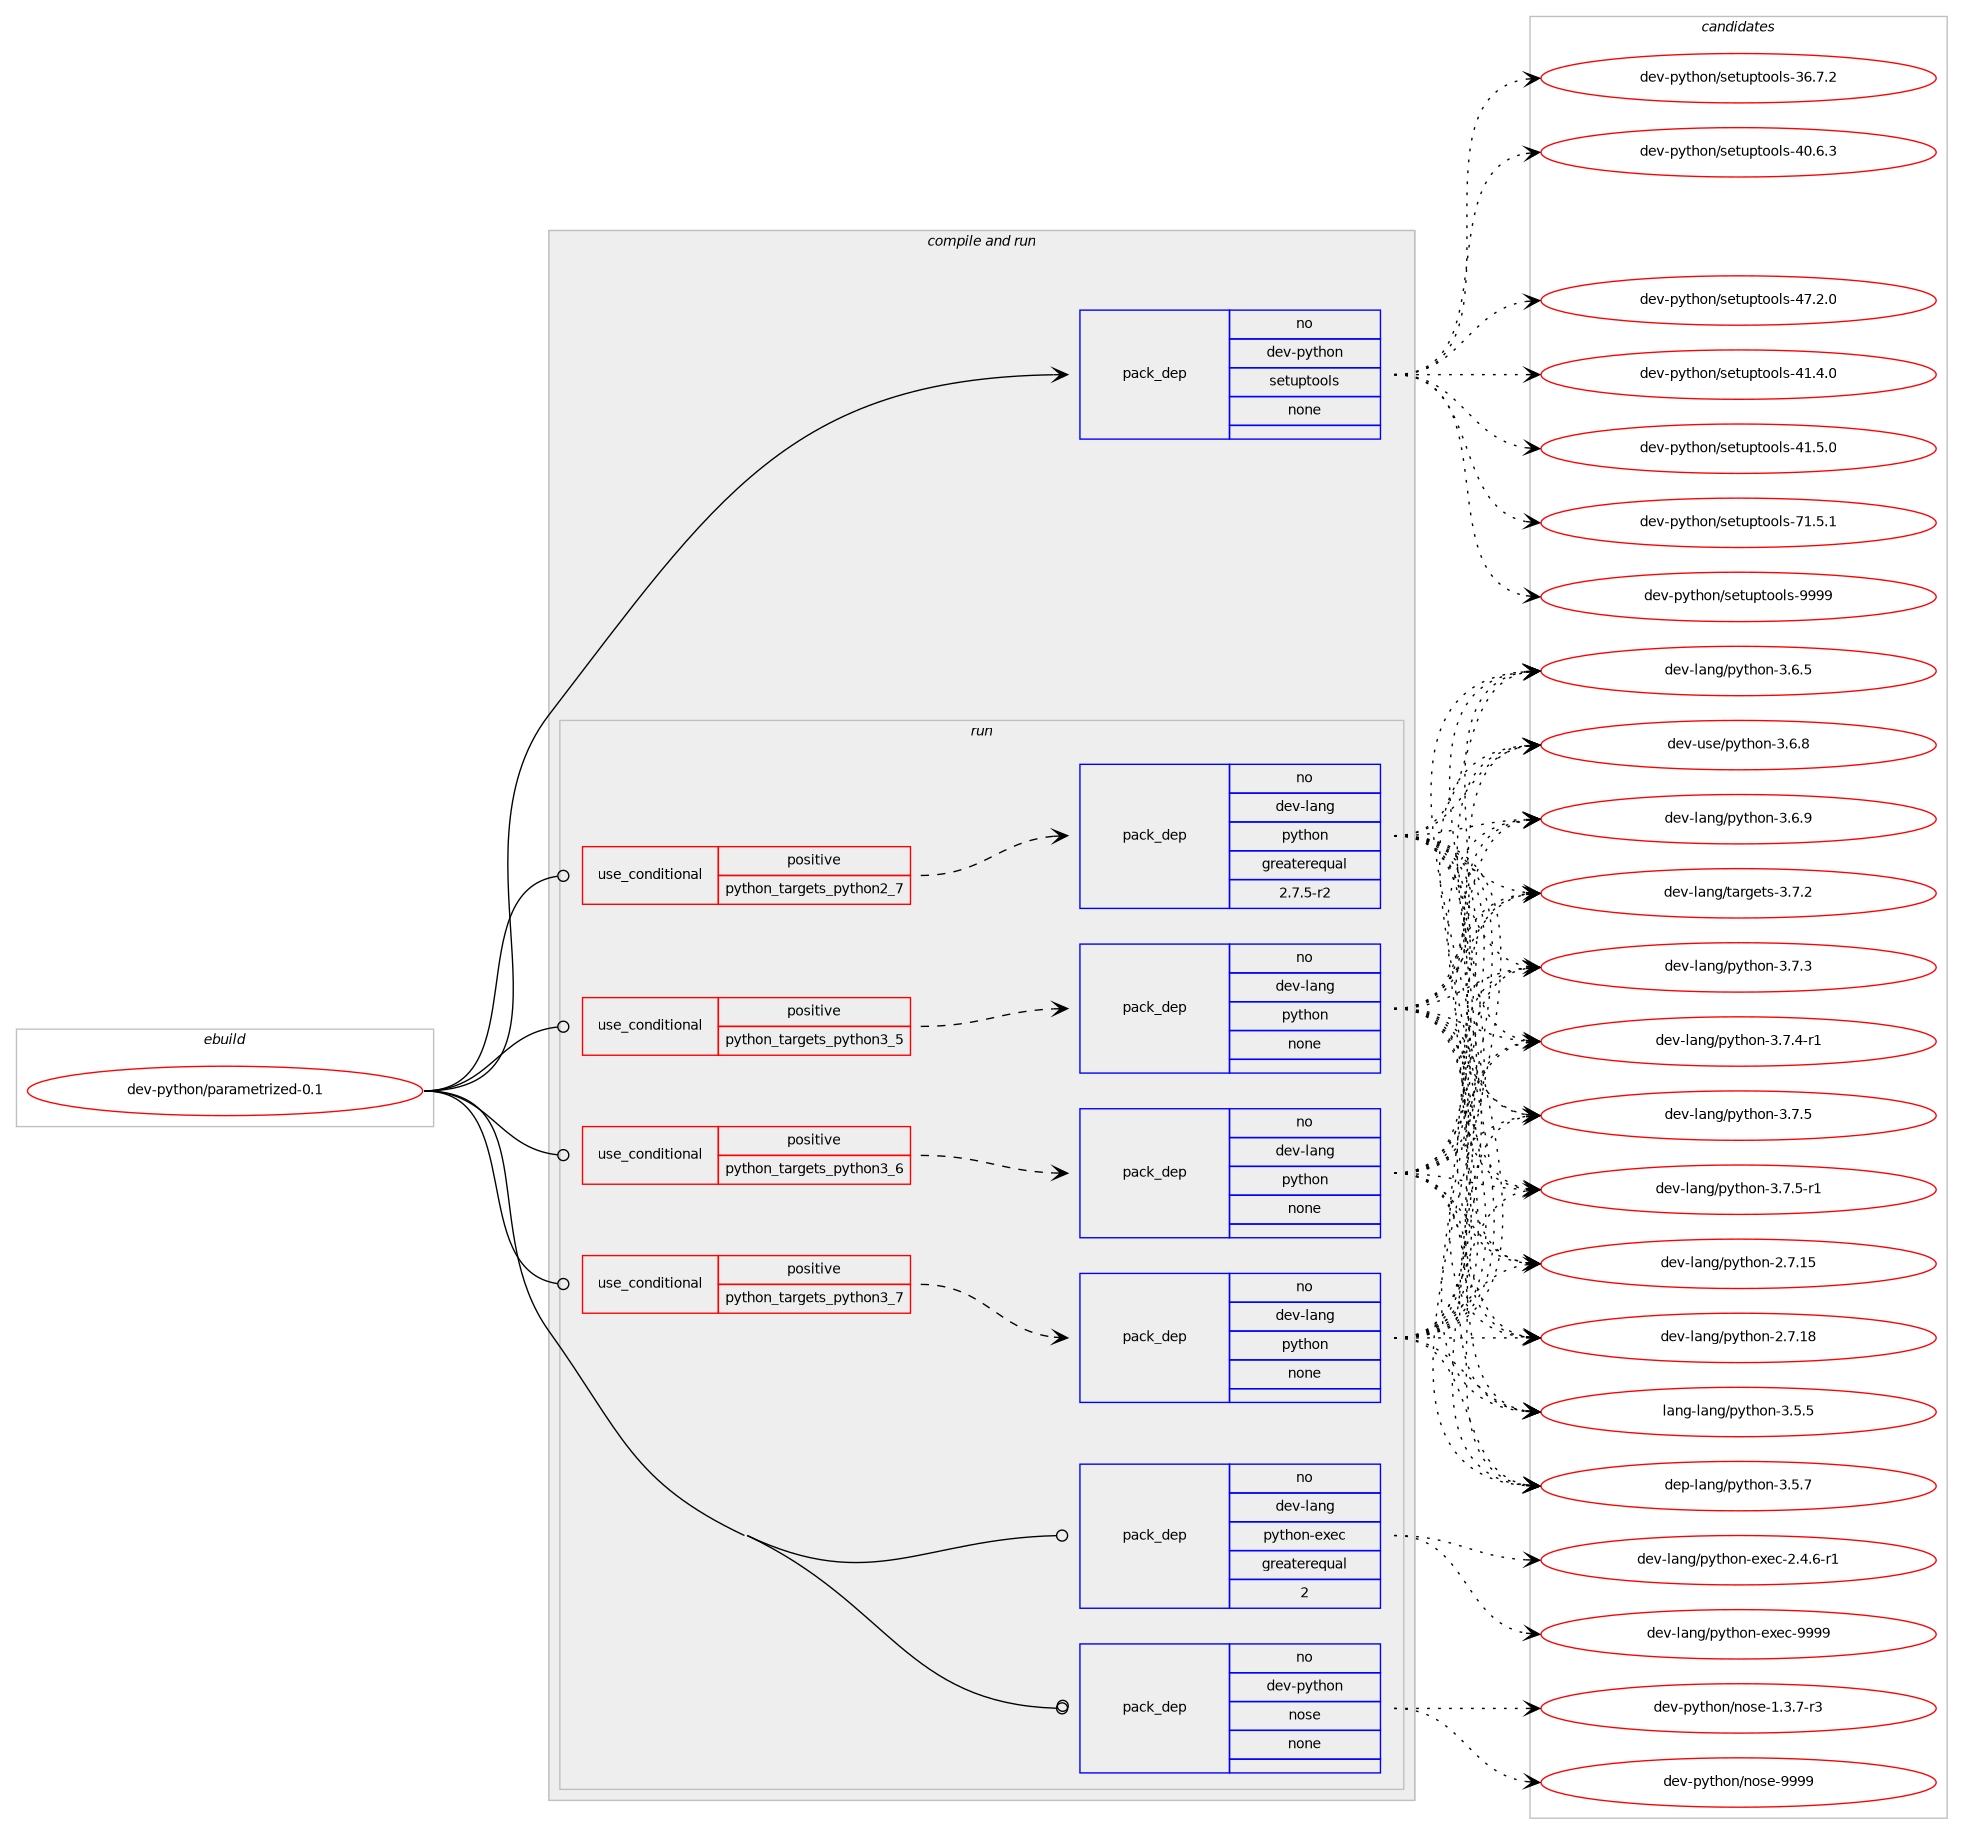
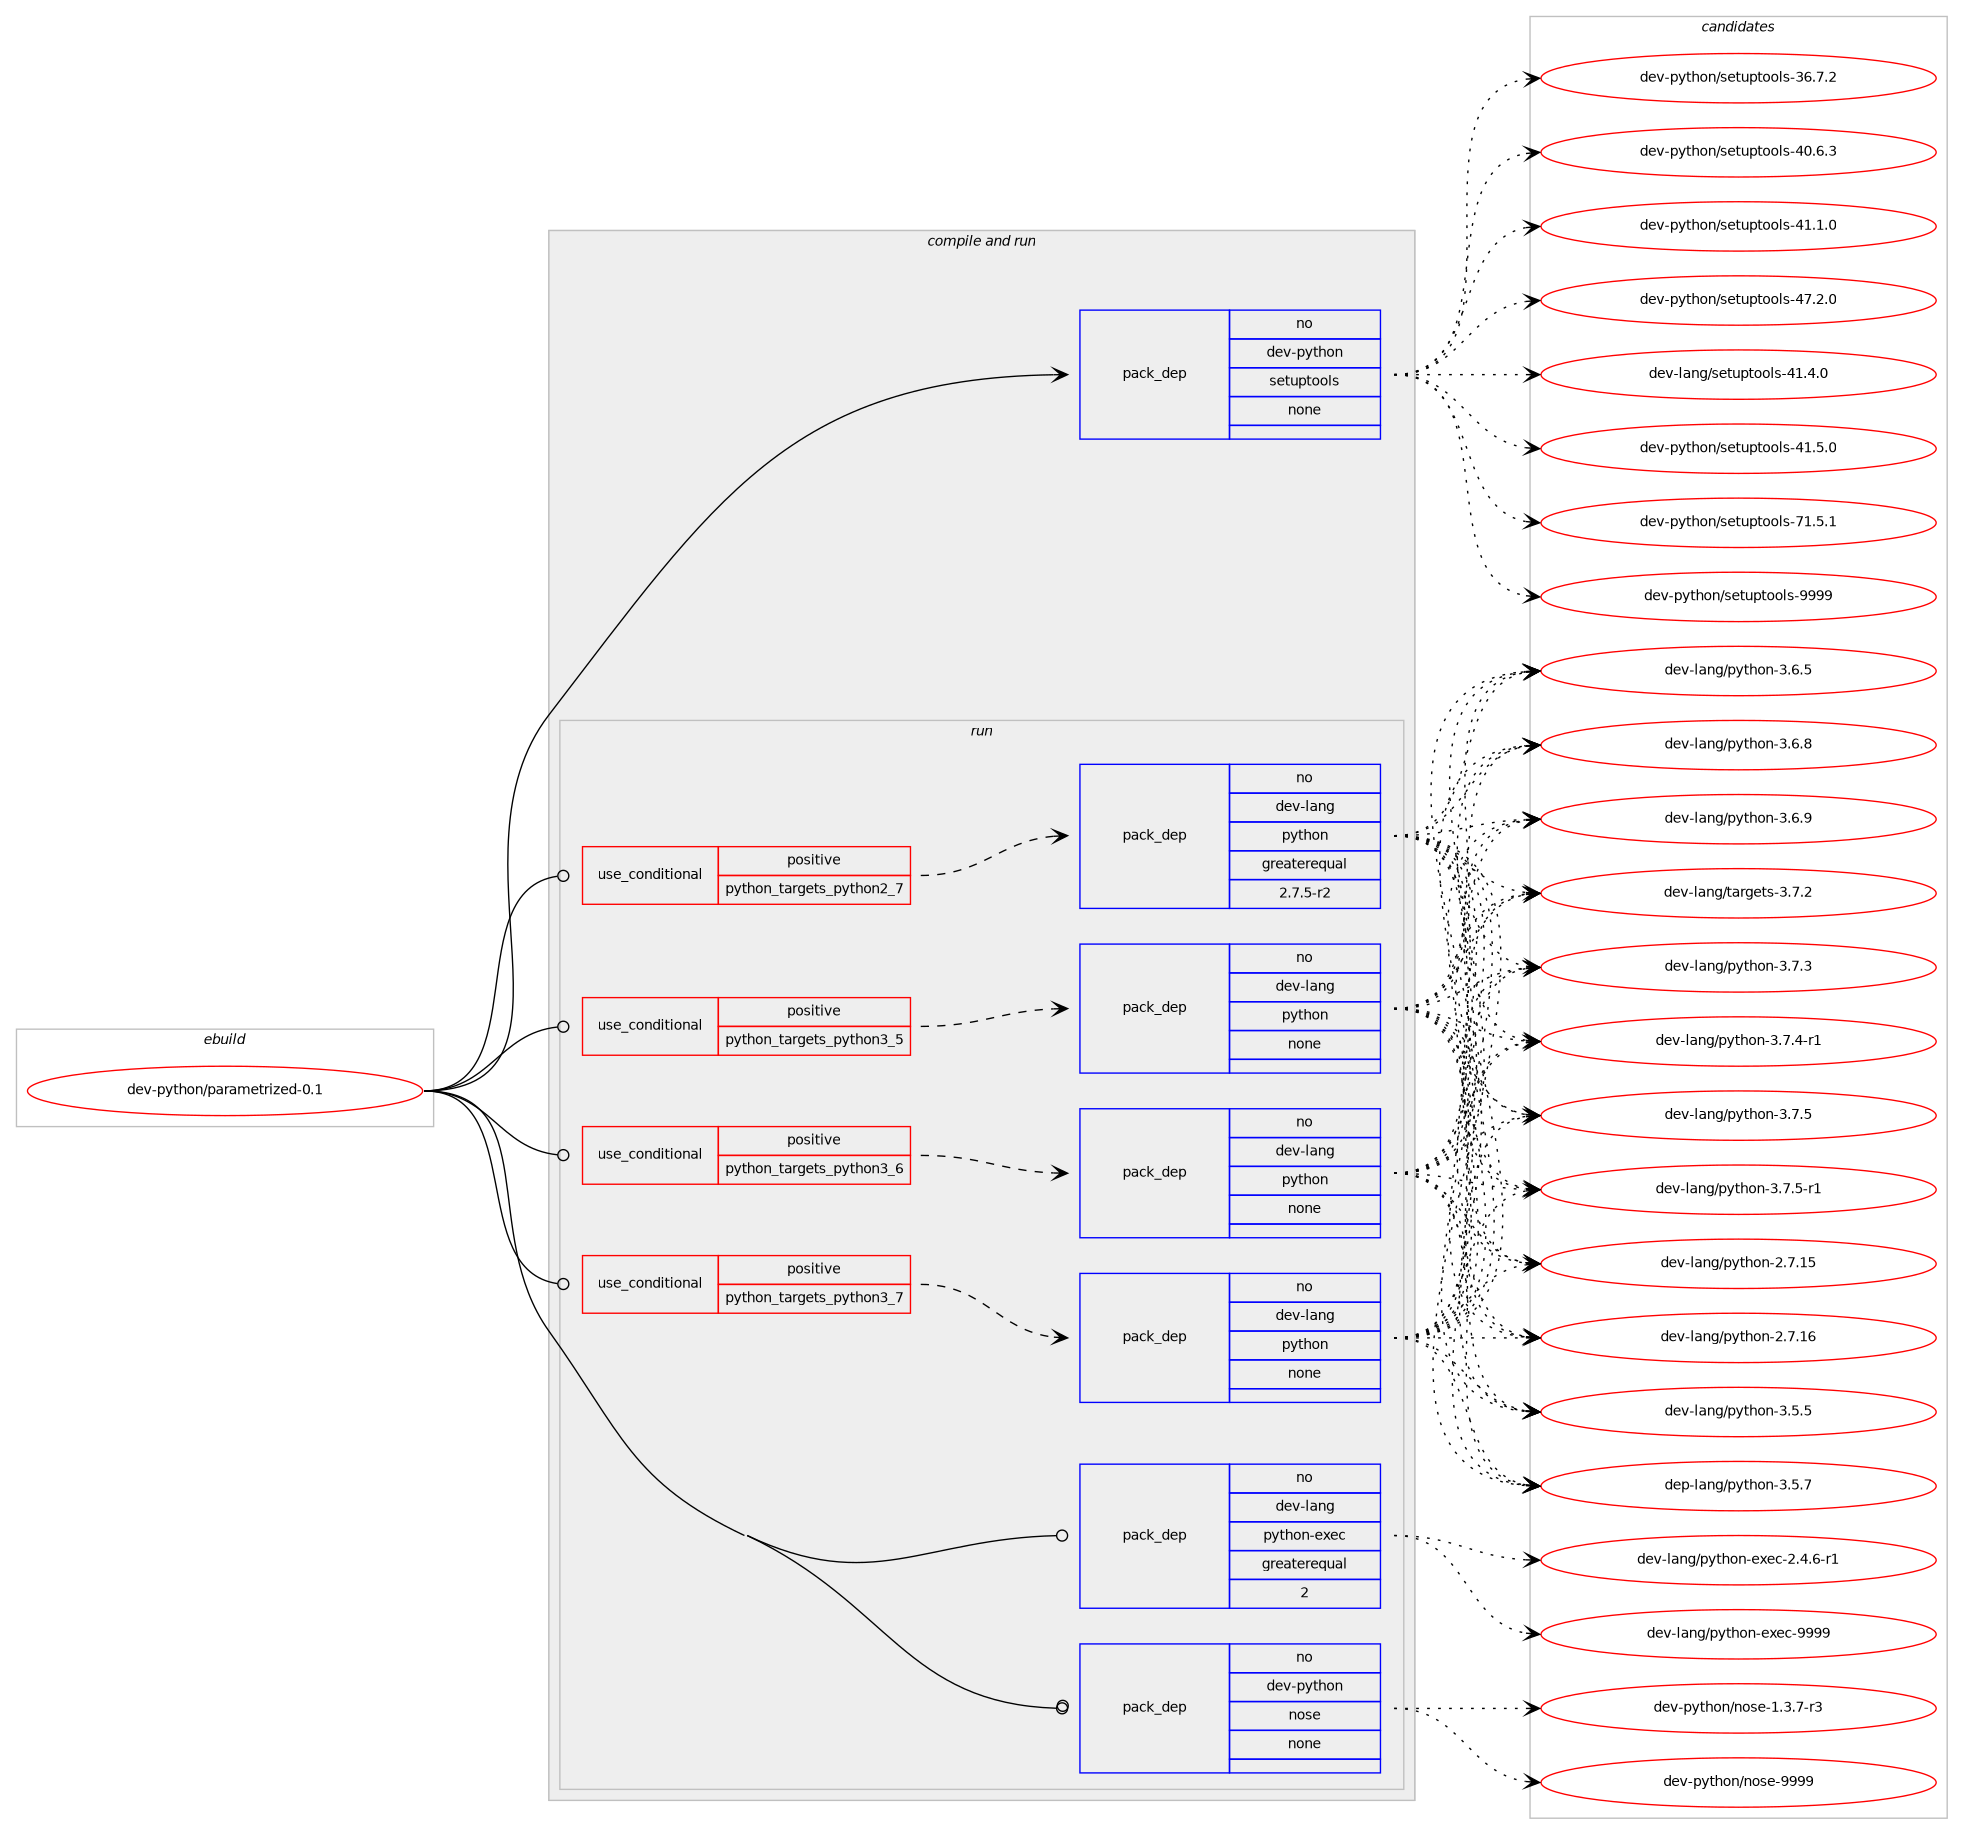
  digraph {
    compound=true
    concentrate=true
    fontname=Helvetica
    fontsize=10
    newrank=true
    rankdir=LR
    ranksep=1.5
    node [color=red fontname=Helvetica fontsize=10]
    edge [arrowhead=vee headport=w style=dotted tailport=e weight=100]
    n1 [label="dev-python/parametrized-0.1" width=4]
    n2 [color=blue label=<<TABLE BORDER="0" CELLBORDER="1" CELLSPACING="0" CELLPADDING="4" WIDTH="220"><TR><TD ROWSPAN="6" CELLPADDING="30">pack_dep</TD></TR><TR><TD WIDTH="110">no</TD></TR><TR><TD>dev-python</TD></TR><TR><TD>setuptools</TD></TR><TR><TD>none</TD></TR><TR><TD></TD></TR></TABLE>> shape=none]
    n3 [color=blue label=<<TABLE BORDER="0" CELLBORDER="1" CELLSPACING="0" CELLPADDING="4" WIDTH="220"><TR><TD ROWSPAN="6" CELLPADDING="30">pack_dep</TD></TR><TR><TD WIDTH="110">no</TD></TR><TR><TD>dev-lang</TD></TR><TR><TD>python</TD></TR><TR><TD>greaterequal</TD></TR><TR><TD>2.7.5-r2</TD></TR></TABLE>> shape=none]
    n4 [label=<<TABLE BORDER="0" CELLBORDER="1" CELLSPACING="0" CELLPADDING="4"><TR><TD ROWSPAN="3" CELLPADDING="10">use_conditional</TD></TR><TR><TD>positive</TD></TR><TR><TD>python_targets_python2_7</TD></TR></TABLE>> shape=none]
    n5 [color=blue label=<<TABLE BORDER="0" CELLBORDER="1" CELLSPACING="0" CELLPADDING="4" WIDTH="220"><TR><TD ROWSPAN="6" CELLPADDING="30">pack_dep</TD></TR><TR><TD WIDTH="110">no</TD></TR><TR><TD>dev-lang</TD></TR><TR><TD>python</TD></TR><TR><TD>none</TD></TR><TR><TD></TD></TR></TABLE>> shape=none]
    n6 [label=<<TABLE BORDER="0" CELLBORDER="1" CELLSPACING="0" CELLPADDING="4"><TR><TD ROWSPAN="3" CELLPADDING="10">use_conditional</TD></TR><TR><TD>positive</TD></TR><TR><TD>python_targets_python3_5</TD></TR></TABLE>> shape=none]
    n7 [color=blue label=<<TABLE BORDER="0" CELLBORDER="1" CELLSPACING="0" CELLPADDING="4" WIDTH="220"><TR><TD ROWSPAN="6" CELLPADDING="30">pack_dep</TD></TR><TR><TD WIDTH="110">no</TD></TR><TR><TD>dev-lang</TD></TR><TR><TD>python</TD></TR><TR><TD>none</TD></TR><TR><TD></TD></TR></TABLE>> shape=none]
    n8 [label=<<TABLE BORDER="0" CELLBORDER="1" CELLSPACING="0" CELLPADDING="4"><TR><TD ROWSPAN="3" CELLPADDING="10">use_conditional</TD></TR><TR><TD>positive</TD></TR><TR><TD>python_targets_python3_6</TD></TR></TABLE>> shape=none]
    n9 [color=blue label=<<TABLE BORDER="0" CELLBORDER="1" CELLSPACING="0" CELLPADDING="4" WIDTH="220"><TR><TD ROWSPAN="6" CELLPADDING="30">pack_dep</TD></TR><TR><TD WIDTH="110">no</TD></TR><TR><TD>dev-lang</TD></TR><TR><TD>python</TD></TR><TR><TD>none</TD></TR><TR><TD></TD></TR></TABLE>> shape=none]
    n10 [label=<<TABLE BORDER="0" CELLBORDER="1" CELLSPACING="0" CELLPADDING="4"><TR><TD ROWSPAN="3" CELLPADDING="10">use_conditional</TD></TR><TR><TD>positive</TD></TR><TR><TD>python_targets_python3_7</TD></TR></TABLE>> shape=none]
    n11 [color=blue label=<<TABLE BORDER="0" CELLBORDER="1" CELLSPACING="0" CELLPADDING="4" WIDTH="220"><TR><TD ROWSPAN="6" CELLPADDING="30">pack_dep</TD></TR><TR><TD WIDTH="110">no</TD></TR><TR><TD>dev-lang</TD></TR><TR><TD>python-exec</TD></TR><TR><TD>greaterequal</TD></TR><TR><TD>2</TD></TR></TABLE>> shape=none]
    n12 [color=blue label=<<TABLE BORDER="0" CELLBORDER="1" CELLSPACING="0" CELLPADDING="4" WIDTH="220"><TR><TD ROWSPAN="6" CELLPADDING="30">pack_dep</TD></TR><TR><TD WIDTH="110">no</TD></TR><TR><TD>dev-python</TD></TR><TR><TD>nose</TD></TR><TR><TD>none</TD></TR><TR><TD></TD></TR></TABLE>> shape=none]
    n13 [label="dev-python/setuptools-36.7.2" width=4]
    n14 [label="dev-python/setuptools-40.6.3" width=4]
+   n15 [label="dev-python/setuptools-41.1.0" width=4]
    n16 [label="dev-python/setuptools-47.2.0" width=4]
-   n17 [label="dev-python/setuptools-41.4.0" width=4]
+   n17 [label="dev-lang/setuptools-41.4.0" width=4]
    n18 [label="dev-python/setuptools-41.5.0" width=4]
    n19 [label="dev-python/setuptools-71.5.1" width=4]
    n20 [label="dev-python/setuptools-9999" width=4]
    n21 [label="dev-lang/python-2.7.15" width=4]
-   n22 [label="dev-lang/python-2.7.18" width=4]
-   n23 [label="lang-lang/python-3.5.5" width=4]
+   n22 [label="dev-lang/python-2.7.16" width=4]
+   n23 [label="dev-lang/python-3.5.5" width=4]
    n24 [label="dep-lang/python-3.5.7" width=4]
    n25 [label="dev-lang/python-3.6.5" width=4]
-   n26 [label="dev-use/python-3.6.8" width=4]
+   n26 [label="dev-lang/python-3.6.8" width=4]
    n27 [label="dev-lang/python-3.6.9" width=4]
    n28 [label="dev-lang/targets-3.7.2" width=4]
    n29 [label="dev-lang/python-3.7.3" width=4]
    n30 [label="dev-lang/python-3.7.4-r1" width=4]
    n31 [label="dev-lang/python-3.7.5" width=4]
    n32 [label="dev-lang/python-3.7.5-r1" width=4]
    n33 [label="dev-lang/python-exec-2.4.6-r1" width=4]
    n34 [label="dev-lang/python-exec-9999" width=4]
    n35 [label="dev-python/nose-1.3.7-r3" width=4]
    n36 [label="dev-python/nose-9999" width=4]
    subgraph cluster_1 {
      color=gray
      label=<<i>ebuild</i>>
      rank=same
      n1
    }
    subgraph cluster_2 {
      color=gray
      label=<<i>dependencies</i>>
      subgraph cluster_3 {
        color=gray
        fillcolor="#eeeeee"
        label=<<i>compile</i>>
        style=filled
        subgraph sub_4 {
          color=gray
          fillcolor="#eeeeee"
          label=<<i>compile</i>>
          style=filled
          n2
        }
      }
      subgraph cluster_5 {
        color=gray
        fillcolor="#eeeeee"
        label=<<i>compile and run</i>>
        style=filled
      }
      subgraph cluster_6 {
        color=gray
        fillcolor="#eeeeee"
        label=<<i>run</i>>
        style=filled
        subgraph sub_7 {
          color=gray
          fillcolor="#eeeeee"
          label=<<i>run</i>>
          style=filled
          n4
          subgraph sub_8 {
            color=gray
            fillcolor="#eeeeee"
            label=<<i>run</i>>
            style=filled
            n3
          }
        }
        subgraph sub_9 {
          color=gray
          fillcolor="#eeeeee"
          label=<<i>run</i>>
          style=filled
          n6
          subgraph sub_10 {
            color=gray
            fillcolor="#eeeeee"
            label=<<i>run</i>>
            style=filled
            n5
          }
        }
        subgraph sub_11 {
          color=gray
          fillcolor="#eeeeee"
          label=<<i>run</i>>
          style=filled
          n8
          subgraph sub_12 {
            color=gray
            fillcolor="#eeeeee"
            label=<<i>run</i>>
            style=filled
            n7
          }
        }
        subgraph sub_13 {
          color=gray
          fillcolor="#eeeeee"
          label=<<i>run</i>>
          style=filled
          n10
          subgraph sub_14 {
            color=gray
            fillcolor="#eeeeee"
            label=<<i>run</i>>
            style=filled
            n9
          }
        }
        subgraph sub_15 {
          color=gray
          fillcolor="#eeeeee"
          label=<<i>run</i>>
          style=filled
          n11
        }
        subgraph sub_16 {
          color=gray
          fillcolor="#eeeeee"
          label=<<i>run</i>>
          style=filled
          n12
        }
      }
    }
    subgraph cluster_17 {
      color=gray
      label=<<i>candidates</i>>
      rank=same
      subgraph sub_18 {
        color=black
        label=<<i>candidates</i>>
        nodesep=1
        rank=same
        n13
        n14
+       n15
        n16
        n17
        n18
        n19
        n20
      }
      subgraph sub_19 {
        color=black
        label=<<i>candidates</i>>
        nodesep=1
        rank=same
        n21
        n22
        n23
        n24
        n25
        n26
        n27
        n28
        n29
        n30
        n31
        n32
      }
      subgraph sub_20 {
        color=black
        label=<<i>candidates</i>>
        nodesep=1
        rank=same
        n21
        n22
        n23
        n24
        n25
        n26
        n27
        n28
        n29
        n30
        n31
        n32
      }
      subgraph sub_21 {
        color=black
        label=<<i>candidates</i>>
        nodesep=1
        rank=same
        n21
        n22
        n23
        n24
        n25
        n26
        n27
        n28
        n29
        n30
        n31
        n32
      }
      subgraph sub_22 {
        color=black
        label=<<i>candidates</i>>
        nodesep=1
        rank=same
        n21
        n22
        n23
        n24
        n25
        n26
        n27
        n28
        n29
        n30
        n31
        n32
      }
      subgraph sub_23 {
        color=black
        label=<<i>candidates</i>>
        nodesep=1
        rank=same
        n33
        n34
      }
      subgraph sub_24 {
        color=black
        label=<<i>candidates</i>>
        nodesep=1
        rank=same
        n35
        n36
      }
    }
    n1 -> n2 [style=solid weight=20]
    n1 -> n4 [arrowhead=odot style=solid weight=20]
    n1 -> n6 [arrowhead=odot style=solid weight=20]
    n1 -> n8 [arrowhead=odot style=solid weight=20]
    n1 -> n10 [arrowhead=odot style=solid weight=20]
    n1 -> n11 [arrowhead=odot style=solid weight=20]
    n1 -> n12 [arrowhead=odot style=solid weight=20]
    n2 -> n13
    n2 -> n14
+   n2 -> n15
    n2 -> n16
    n2 -> n17
    n2 -> n18
    n2 -> n19
    n2 -> n20
    n3 -> n21
    n3 -> n22
    n3 -> n23
    n3 -> n24
    n3 -> n25
    n3 -> n26
    n3 -> n27
    n3 -> n28
    n3 -> n29
    n3 -> n30
    n3 -> n31
    n3 -> n32
    n4 -> n3 [style=dashed weight=20]
    n5 -> n21
    n5 -> n22
    n5 -> n23
    n5 -> n24
    n5 -> n25
    n5 -> n26
    n5 -> n27
    n5 -> n28
    n5 -> n29
    n5 -> n30
    n5 -> n31
    n5 -> n32
    n6 -> n5 [style=dashed weight=20]
    n7 -> n21
    n7 -> n22
    n7 -> n23
    n7 -> n24
    n7 -> n25
    n7 -> n26
    n7 -> n27
    n7 -> n28
    n7 -> n29
    n7 -> n30
    n7 -> n31
    n7 -> n32
    n8 -> n7 [style=dashed weight=20]
    n9 -> n21
    n9 -> n22
    n9 -> n23
    n9 -> n24
    n9 -> n25
    n9 -> n26
    n9 -> n27
    n9 -> n28
    n9 -> n29
    n9 -> n30
    n9 -> n31
    n9 -> n32
    n10 -> n9 [style=dashed weight=20]
    n11 -> n33
    n11 -> n34
    n12 -> n35
    n12 -> n36
  }
